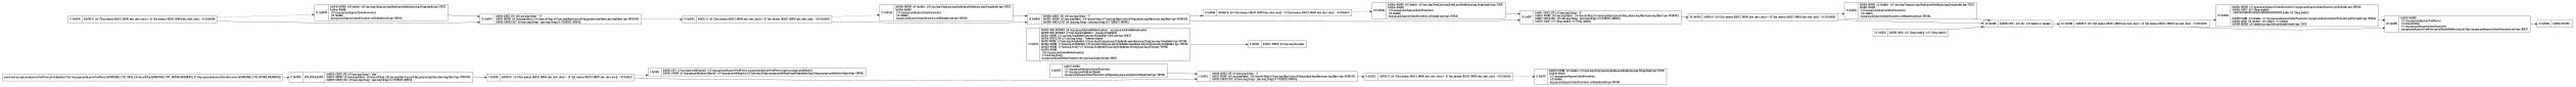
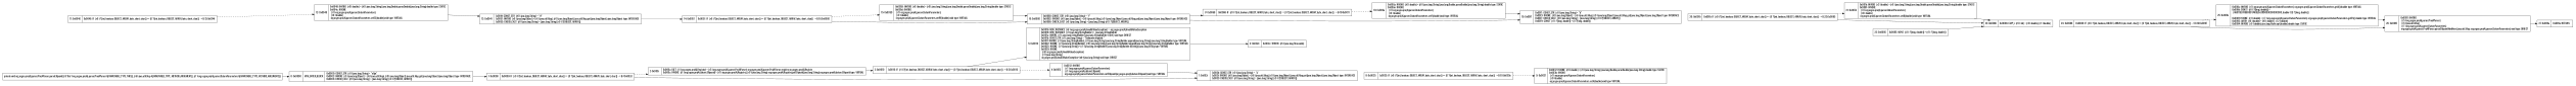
  digraph {
    fontname=Oswald
    rankdir=LR
    node [fontname=Oswald shape=record]
    edge [fontname=Oswald]
    n1 [label="{0\:\ 0x0000|MTH_ENTER_BLOCK\l|0x0000: CONST_STR  (r0 I:java.lang.String) =  \"ellps\" \l0x0002: INVOKE  (r0 I:java.lang.Object) = (r6 I:java.util.Map), (r0 I:java.lang.Object) java.util.Map.get(java.lang.Object):java.lang.Object type: INTERFACE \l0x0006: CHECK_CAST  (r0 I:java.lang.String) = (java.lang.String) (r0 I:?[OBJECT, ARRAY]) \l}"]
    n2 [label="{1\:\ 0x0008|0x0008: IF  (r0 I:?[int, boolean, OBJECT, ARRAY, byte, short, char]) == (0 ?[int, boolean, OBJECT, ARRAY, byte, short, char])  \-\> B:7:0x002d \l}"]
    n3 [label="{2\:\ 0x000a|0x000a: IGET  (r1 I:org.osgeo.proj4j.Registry) = (r5 I:org.osgeo.proj4j.parser.Proj4Parser) org.osgeo.proj4j.parser.Proj4Parser.registry org.osgeo.proj4j.Registry \l0x000c: INVOKE  (r1 I:org.osgeo.proj4j.datum.Ellipsoid) = (r1 I:org.osgeo.proj4j.Registry), (r0 I:java.lang.String) org.osgeo.proj4j.Registry.getEllipsoid(java.lang.String):org.osgeo.proj4j.datum.Ellipsoid type: VIRTUAL \l}"]
    n4 [label="{7\:\ 0x002d|0x002d: CONST_STR  (r0 I:java.lang.String) =  \"a\" \l0x002f: INVOKE  (r0 I:java.lang.Object) = (r6 I:java.util.Map), (r0 I:java.lang.Object) java.util.Map.get(java.lang.Object):java.lang.Object type: INTERFACE \l0x0033: CHECK_CAST  (r0 I:java.lang.String) = (java.lang.String) (r0 I:?[OBJECT, ARRAY]) \l}"]
+   n5 [label="{3\:\ 0x0010|0x0010: IF  (r1 I:?[int, boolean, OBJECT, ARRAY, byte, short, char]) == (0 ?[int, boolean, OBJECT, ARRAY, byte, short, char])  \-\> B:5:0x0016 \l}"]
    n6 [label="{8\:\ 0x0035|0x0035: IF  (r0 I:?[int, boolean, OBJECT, ARRAY, byte, short, char]) == (0 ?[int, boolean, OBJECT, ARRAY, byte, short, char])  \-\> B:10:0x003e \l}"]
    n7 [label="{4\:\ 0x0012|0x0012: INVOKE  \l  (r7 I:org.osgeo.proj4j.parser.DatumParameters)\l  (r1 I:org.osgeo.proj4j.datum.Ellipsoid)\l org.osgeo.proj4j.parser.DatumParameters.setEllipsoid(org.osgeo.proj4j.datum.Ellipsoid):void type: VIRTUAL \l}"]
    n8 [label="{5\:\ 0x0016|0x0016: NEW_INSTANCE  (r6 I:org.osgeo.proj4j.InvalidValueException) =  org.osgeo.proj4j.InvalidValueException \l0x0018: NEW_INSTANCE  (r7 I:java.lang.StringBuilder) =  java.lang.StringBuilder \l0x001a: INVOKE  (r7 I:java.lang.StringBuilder) java.lang.StringBuilder.\<init\>():void type: DIRECT \l0x001d: CONST_STR  (r1 I:java.lang.String) =  \"Unknown ellipsoid: \" \l0x001f: INVOKE  (r7 I:java.lang.StringBuilder), (r1 I:java.lang.String) java.lang.StringBuilder.append(java.lang.String):java.lang.StringBuilder type: VIRTUAL \l0x0022: INVOKE  (r7 I:java.lang.StringBuilder), (r0 I:java.lang.String) java.lang.StringBuilder.append(java.lang.String):java.lang.StringBuilder type: VIRTUAL \l0x0025: INVOKE  (r7 I:java.lang.String) = (r7 I:java.lang.StringBuilder) java.lang.StringBuilder.toString():java.lang.String type: VIRTUAL \l0x0029: INVOKE  \l  (r6 I:org.osgeo.proj4j.InvalidValueException)\l  (r7 I:java.lang.String)\l org.osgeo.proj4j.InvalidValueException.\<init\>(java.lang.String):void type: DIRECT \l}"]
    n9 [label="{6\:\ 0x002c|0x002c: THROW  (r6 I:java.lang.Throwable) \l}"]
    n10 [label="{9\:\ 0x0037|0x0037: INVOKE  (r0 I:double) = (r0 I:java.lang.String) java.lang.Double.parseDouble(java.lang.String):double type: STATIC \l0x003b: INVOKE  \l  (r7 I:org.osgeo.proj4j.parser.DatumParameters)\l  (r0 I:double)\l org.osgeo.proj4j.parser.DatumParameters.setA(double):void type: VIRTUAL \l}"]
    n11 [label="{11\:\ 0x0046|0x0046: IF  (r0 I:?[int, boolean, OBJECT, ARRAY, byte, short, char]) == (0 ?[int, boolean, OBJECT, ARRAY, byte, short, char])  \-\> B:13:0x004f \l}"]
    n12 [label="{12\:\ 0x0048|0x0048: INVOKE  (r0 I:double) = (r0 I:java.lang.String) java.lang.Double.parseDouble(java.lang.String):double type: STATIC \l0x004c: INVOKE  \l  (r7 I:org.osgeo.proj4j.parser.DatumParameters)\l  (r0 I:double)\l org.osgeo.proj4j.parser.DatumParameters.setES(double):void type: VIRTUAL \l}"]
    n13 [label="{13\:\ 0x004f|0x004f: CONST_STR  (r0 I:java.lang.String) =  \"rf\" \l0x0051: INVOKE  (r0 I:java.lang.Object) = (r6 I:java.util.Map), (r0 I:java.lang.Object) java.util.Map.get(java.lang.Object):java.lang.Object type: INTERFACE \l0x0055: CHECK_CAST  (r0 I:java.lang.String) = (java.lang.String) (r0 I:?[OBJECT, ARRAY]) \l}"]
    n14 [label="{14\:\ 0x0057|0x0057: IF  (r0 I:?[int, boolean, OBJECT, ARRAY, byte, short, char]) == (0 ?[int, boolean, OBJECT, ARRAY, byte, short, char])  \-\> B:16:0x0060 \l}"]
    n15 [label="{15\:\ 0x0059|0x0059: INVOKE  (r0 I:double) = (r0 I:java.lang.String) java.lang.Double.parseDouble(java.lang.String):double type: STATIC \l0x005d: INVOKE  \l  (r7 I:org.osgeo.proj4j.parser.DatumParameters)\l  (r0 I:double)\l org.osgeo.proj4j.parser.DatumParameters.setRF(double):void type: VIRTUAL \l}"]
    n16 [label="{16\:\ 0x0060|0x0060: CONST_STR  (r0 I:java.lang.String) =  \"f\" \l0x0062: INVOKE  (r0 I:java.lang.Object) = (r6 I:java.util.Map), (r0 I:java.lang.Object) java.util.Map.get(java.lang.Object):java.lang.Object type: INTERFACE \l0x0066: CHECK_CAST  (r0 I:java.lang.String) = (java.lang.String) (r0 I:?[OBJECT, ARRAY]) \l}"]
    n17 [label="{17\:\ 0x0068|0x0068: IF  (r0 I:?[int, boolean, OBJECT, ARRAY, byte, short, char]) == (0 ?[int, boolean, OBJECT, ARRAY, byte, short, char])  \-\> B:19:0x0071 \l}"]
    n18 [label="{19\:\ 0x0071|0x0071: CONST_STR  (r0 I:java.lang.String) =  \"b\" \l0x0073: INVOKE  (r0 I:java.lang.Object) = (r6 I:java.util.Map), (r0 I:java.lang.Object) java.util.Map.get(java.lang.Object):java.lang.Object type: INTERFACE \l0x0077: CHECK_CAST  (r0 I:java.lang.String) = (java.lang.String) (r0 I:?[OBJECT, ARRAY]) \l0x0079: CONST  (r1 I:?[long, double]) = (0 ?[long, double]) \l}"]
    n19 [label="{18\:\ 0x006a|0x006a: INVOKE  (r0 I:double) = (r0 I:java.lang.String) java.lang.Double.parseDouble(java.lang.String):double type: STATIC \l0x006e: INVOKE  \l  (r7 I:org.osgeo.proj4j.parser.DatumParameters)\l  (r0 I:double)\l org.osgeo.proj4j.parser.DatumParameters.setF(double):void type: VIRTUAL \l}"]
    n20 [label="{20\:\ 0x007b|0x007b: IF  (r0 I:?[int, boolean, OBJECT, ARRAY, byte, short, char]) == (0 ?[int, boolean, OBJECT, ARRAY, byte, short, char])  \-\> B:22:0x0085 \l}"]
    n21 [label="{21\:\ 0x007d|0x007d: INVOKE  (r3 I:double) = (r0 I:java.lang.String) java.lang.Double.parseDouble(java.lang.String):double type: STATIC \l0x0081: INVOKE  \l  (r7 I:org.osgeo.proj4j.parser.DatumParameters)\l  (r3 I:double)\l org.osgeo.proj4j.parser.DatumParameters.setB(double):void type: VIRTUAL \l}"]
    n22 [label="{23\:\ 0x0086|0x0086: CMP_L  (r0 I:int) = (r3 I:double), (r1 I:double) \l}"]
    n23 [label="{22\:\ 0x0085|0x0085: MOVE  (r3 I:?[long, double]) = (r1 I:?[long, double]) \l}"]
    n24 [label="{24\:\ 0x0088|0x0088: IF  (r0 I:?[int, boolean, OBJECT, ARRAY, byte, short, char]) != (0 ?[int, boolean, OBJECT, ARRAY, byte, short, char])  \-\> B:26:0x0097 \l}"]
    n25 [label="{25\:\ 0x008a|0x008a: INVOKE  (r7 I:org.osgeo.proj4j.parser.DatumParameters) org.osgeo.proj4j.parser.DatumParameters.getA():double type: VIRTUAL \l0x008d: CONST  (r0 I:?[long, double]) = \l  (4607182418800017408(0x3ff0000000000000, double:1.0) ?[long, double])\l \l0x008f: INVOKE  (r2 I:double) = (r7 I:org.osgeo.proj4j.parser.DatumParameters) org.osgeo.proj4j.parser.DatumParameters.getES():double type: VIRTUAL \l0x0093: ARITH  (r0 I:double) = (r0 I:double) \- (r2 I:double) \l0x0094: INVOKE  (r0 I:double) java.lang.Math.sqrt(double):double type: STATIC \l}"]
    n26 [label="{26\:\ 0x0097|0x0097: INVOKE  \l  (r5 I:org.osgeo.proj4j.parser.Proj4Parser)\l  (r6 I:java.util.Map)\l  (r7 I:org.osgeo.proj4j.parser.DatumParameters)\l org.osgeo.proj4j.parser.Proj4Parser.parseEllipsoidModifiers(java.util.Map, org.osgeo.proj4j.parser.DatumParameters):void type: DIRECT \l}"]
    n27 [label="{27\:\ 0x009a|0x009a: RETURN   \l}"]
    n28 [label="{private void org.osgeo.proj4j.parser.Proj4Parser.parseEllipsoid((r5 'this' I:org.osgeo.proj4j.parser.Proj4Parser A[IMMUTABLE_TYPE, THIS]), (r6 I:java.util.Map A[IMMUTABLE_TYPE, METHOD_ARGUMENT]), (r7 I:org.osgeo.proj4j.parser.DatumParameters A[IMMUTABLE_TYPE, METHOD_ARGUMENT])) }"]
    n1 -> n2
    n2 -> n3 [style=dashed]
    n2 -> n4
-   n4 -> n6
+   n3 -> n5
+   n5 -> n7 [style=dashed]
+   n5 -> n8
    n6 -> n10 [style=dashed]
    n7 -> n4
    n8 -> n9
    n11 -> n12 [style=dashed]
-   n11 -> n13
    n12 -> n13
    n13 -> n14
    n14 -> n15 [style=dashed]
    n14 -> n16
    n15 -> n16
    n16 -> n17
    n16 -> n18
    n17 -> n19 [style=dashed]
-   n18 -> n20
    n19 -> n18
    n20 -> n21 [style=dashed]
    n20 -> n22
    n21 -> n22
-   n22 -> n24
    n23 -> n22
    n24 -> n25 [style=dashed]
    n24 -> n26
    n25 -> n26
    n26 -> n27
    n28 -> n1
  }
